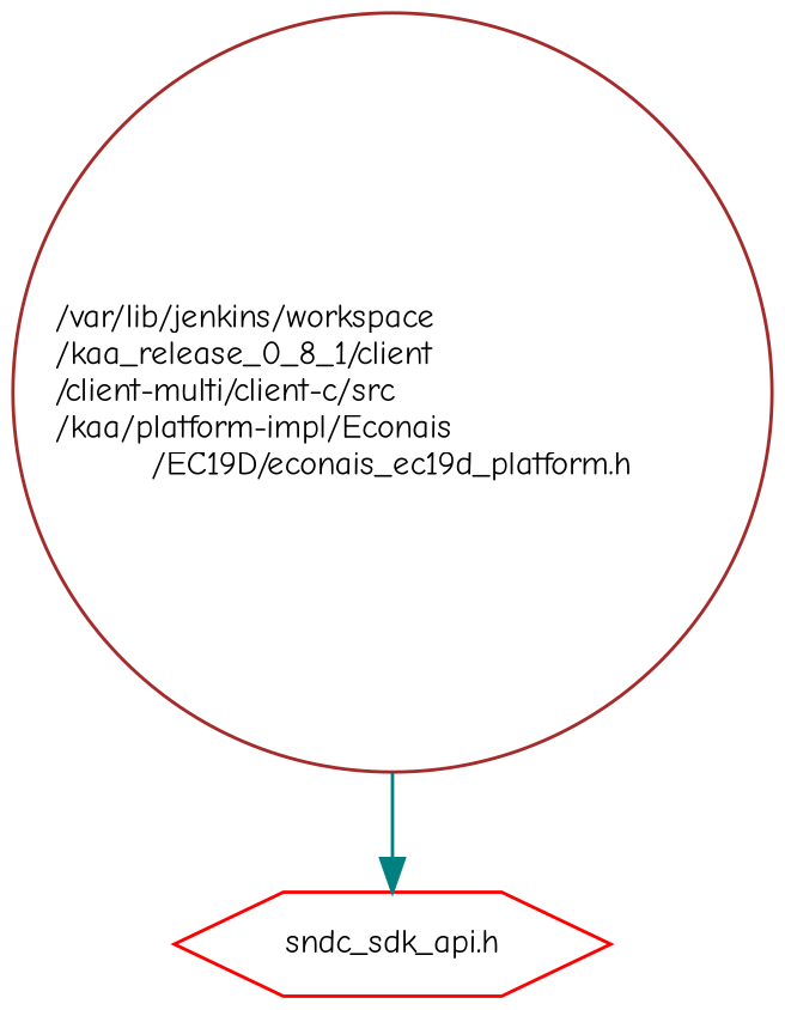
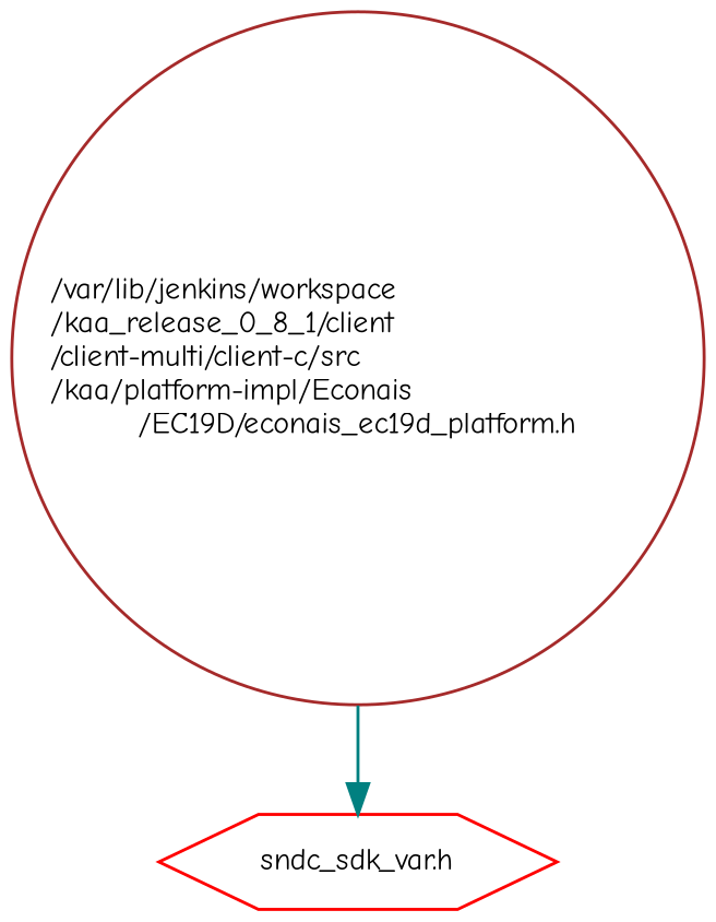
  digraph {
    fontname="Comic Neue"
    node [fillcolor=white fontname="Comic Neue" fontsize=10 style=filled]
    n1 [color=brown fontcolor=black height=0.2 label="/var/lib/jenkins/workspace\l/kaa_release_0_8_1/client\l/client-multi/client-c/src\l/kaa/platform-impl/Econais\l/EC19D/econais_ec19d_platform.h" shape=circle width=0.4]
-   n2 [color=red height=0.2 label="sndc_sdk_api.h" shape=hexagon width=0.4]
+   n2 [color=red height=0.2 label="sndc_sdk_var.h" shape=hexagon width=0.4]
    n1 -> n2 [color=teal fontname="Comic Neue" fontsize=10 labelfontname=FreeSans labelfontsize=10 style=solid]
  }
